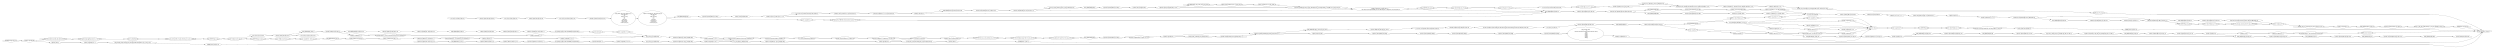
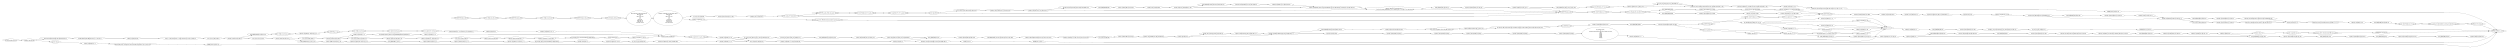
  digraph {
    fontname="Roboto Condensed"
    rankdir=LR
    node [fontname="Roboto Condensed"]
    edge [fontname="Roboto Condensed"]
    n1 [label="(<operator>.logicalNot,!addr)"]
    n2 [label="(<operator>.minus,-1)"]
    n3 [label="(random_add_randomness,random_add_randomness(addr, 6u))"]
    n4 [label="(<operator>.assignment,v19 = -1)"]
    n5 [label="(hostapd_logger,hostapd_logger(hapd, addr, 1u, 2, \"associated\"))"]
    n6 [label="(wpa_printf,wpa_printf(2, \"hostapd_notif_assoc: Skip event with no address\", req_ies, req_ies_len))"]
    n7 [label="(RETURN,return v19;,return v19;)"]
    n8 [label="(METHOD_RETURN,int __fastcall)"]
    n9 [label="(<operator>.addressOf,&elems)"]
    n10 [label="(ieee802_11_parse_elems,ieee802_11_parse_elems(req_ies, req_ies_len, &elems, 0))"]
    n11 [label="(FIELD_IDENTIFIER,wps_ie,wps_ie)"]
    n12 [label="(<operator>.fieldAccess,elems.wps_ie)"]
    n13 [label="(FIELD_IDENTIFIER,wps_ie_len,wps_ie_len)"]
    n14 [label="(FIELD_IDENTIFIER,rsn_ie,rsn_ie)"]
    n15 [label="(<operator>.fieldAccess,elems.wps_ie_len)"]
    n16 [label="(<operator>.fieldAccess,elems.rsn_ie)"]
    n17 [label="(<operator>.assignment,v9 = elems.wps_ie_len)"]
    n18 [label="(FIELD_IDENTIFIER,wps_ie,wps_ie)"]
    n19 [label="(<operator>.fieldAccess,elems.wps_ie)"]
    n20 [label="(<operator>.assignment,v10 = elems.wps_ie - 2)"]
    n21 [label="(wpa_printf,wpa_printf(2, \"STA included WPS IE in (Re)AssocReq\"))"]
    n22 [label="(<operator>.addition,v9 + 2)"]
    n23 [label="(<operator>.subtraction,elems.wps_ie - 2)"]
    n24 [label="(<operator>.assignment,v11 = v9 + 2)"]
    n25 [label="(ap_get_sta,ap_get_sta(hapd, addr))"]
    n26 [label="(<operator>.assignment,v12 = ap_get_sta(hapd, addr))"]
    n27 [label="(FIELD_IDENTIFIER,rsn_ie_len,rsn_ie_len)"]
    n28 [label="(FIELD_IDENTIFIER,wpa_ie,wpa_ie)"]
+   n29 [label="(<operator>.fieldAccess,elems.rsn_ie_len)"]
    n30 [label="(<operator>.fieldAccess,elems.wpa_ie)"]
    n31 [label="(<operator>.assignment,v22 = elems.rsn_ie_len)"]
    n32 [label="(FIELD_IDENTIFIER,rsn_ie,rsn_ie)"]
    n33 [label="(<operator>.fieldAccess,elems.rsn_ie)"]
    n34 [label="(<operator>.assignment,v10 = elems.rsn_ie - 2)"]
    n35 [label="(wpa_printf,wpa_printf(2, \"STA included RSN IE in (Re)AssocReq\"))"]
    n36 [label="(<operator>.addition,v22 + 2)"]
    n37 [label="(<operator>.subtraction,elems.rsn_ie - 2)"]
    n38 [label="(<operator>.assignment,v11 = v22 + 2)"]
    n39 [label="(ap_get_sta,ap_get_sta(hapd, addr))"]
    n40 [label="(<operator>.assignment,v12 = ap_get_sta(hapd, addr))"]
    n41 [label="(<operator>.assignment,v13 = v12)"]
    n42 [label="(ap_sta_no_session_timeout,ap_sta_no_session_timeout(hapd, v12))"]
    n43 [label="(ap_sta_add,ap_sta_add(hapd, addr))"]
    n44 [label="(accounting_sta_stop,accounting_sta_stop(hapd, v13))"]
    n45 [label="(<operator>.assignment,v13 = ap_sta_add(hapd, addr))"]
    n46 [label="(FIELD_IDENTIFIER,wpa_ie_len,wpa_ie_len)"]
    n47 [label="(<operator>.assignment,v11 = 0)"]
    n48 [label="(<operator>.fieldAccess,elems.wpa_ie_len)"]
    n49 [label="(wpa_printf,wpa_printf(2, \"STA did not include WPS/RSN/WPA IE in (Re)AssocReq\"))"]
    n50 [label="(<operator>.assignment,v24 = elems.wpa_ie_len)"]
    n51 [label="(FIELD_IDENTIFIER,wpa_ie,wpa_ie)"]
    n52 [label="(<operator>.fieldAccess,elems.wpa_ie)"]
    n53 [label="(<operator>.assignment,v10 = elems.wpa_ie - 2)"]
    n54 [label="(wpa_printf,wpa_printf(2, \"STA included WPA IE in (Re)AssocReq\"))"]
    n55 [label="(<operator>.addition,v24 + 2)"]
    n56 [label="(<operator>.subtraction,elems.wpa_ie - 2)"]
    n57 [label="(<operator>.assignment,v11 = v24 + 2)"]
    n58 [label="(<operator>.assignment,v10 = 0)"]
    n59 [label="(<operator>.assignment,v13 = v12)"]
    n60 [label="(FIELD_IDENTIFIER,timeout_next,timeout_next)"]
    n61 [label="(<operator>.indirectFieldAccess,v13->timeout_next)"]
    n62 [label="(<operator>.assignment,v13->timeout_next = STA_NULLFUNC)"]
    n63 [label="(FIELD_IDENTIFIER,iface,iface)"]
    n64 [label="(<operator>.indirectFieldAccess,hapd->iface)"]
    n65 [label="(<operator>.logicalNot,!v13)"]
    n66 [label="(hostapd_drv_sta_disassoc,hostapd_drv_sta_disassoc(hapd, addr, 5))"]
    n67 [label="(<operator>.minus,-1)"]
    n68 [label="(RETURN,return -1;,return -1;)"]
    n69 [label="(<operator>.assignment,v14 = hapd->iface->drv_max_acl_mac_addrs)"]
    n70 [label="(FIELD_IDENTIFIER,flags,flags)"]
    n71 [label="(<operator>.indirectFieldAccess,v13->flags)"]
    n72 [label="(<operator>.indirectFieldAccess,hapd->iface->drv_max_acl_mac_addrs)"]
    n73 [label="(FIELD_IDENTIFIER,drv_max_acl_mac_addrs,drv_max_acl_mac_addrs)"]
    n74 [label="(<operators>.assignmentAnd,v13->flags &= 0xFFFECFFF)"]
    n75 [label="(<operator>.logicalNot,!v14)"]
    n76 [label="(<operator>.logicalAnd,!v14 && hostapd_check_acl(hapd, addr, 0) != 1)"]
    n77 [label="(hostapd_check_acl,hostapd_check_acl(hapd, addr, 0))"]
    n78 [label="(<operator>.indirection,*addr)"]
    n79 [label="(FIELD_IDENTIFIER,supp_op_classes,supp_op_classes)"]
    n80 [label="(<operator>.indirectIndexAccess,addr[1])"]
    n81 [label="(<operator>.fieldAccess,elems.supp_op_classes)"]
    n82 [label="(<operator>.notEquals,hostapd_check_acl(hapd, addr, 0) != 1)"]
    n83 [label="(wpa_printf,wpa_printf(\n      3,\n      \"STA %02x:%02x:%02x:%02x:%02x:%02x not allowed to connect\",\n      *addr,\n      addr[1],\n      addr[2],\n      addr[3],\n      addr[4],\n      addr[5]))"]
    n84 [label="(<operator>.assignment,v21 = 1)"]
    n85 [label="(<operator>.minus,-1)"]
    n86 [label="(<operator>.indirectIndexAccess,addr[2])"]
    n87 [label="(<operator>.indirectIndexAccess,addr[3])"]
    n88 [label="(<operator>.indirectIndexAccess,addr[4])"]
    n89 [label="(<operator>.indirectIndexAccess,addr[5])"]
    n90 [label="(<operator>.assignment,v19 = -1)"]
    n91 [label="(FIELD_IDENTIFIER,addr,addr)"]
    n92 [label="(<operator>.indirectFieldAccess,v13->addr)"]
    n93 [label="(hostapd_drv_sta_disassoc,hostapd_drv_sta_disassoc(hapd, v13->addr, v21))"]
    n94 [label="(ap_free_sta,ap_free_sta(hapd, v13))"]
    n95 [label="(RETURN,return v19;,return v19;)"]
    n96 [label="(ap_copy_sta_supp_op_classes,ap_copy_sta_supp_op_classes(v13, elems.supp_op_classes, elems.supp_op_classes_len))"]
    n97 [label="(FIELD_IDENTIFIER,conf,conf)"]
    n98 [label="(<operator>.indirectFieldAccess,hapd->conf)"]
    n99 [label="(FIELD_IDENTIFIER,supp_op_classes_len,supp_op_classes_len)"]
    n100 [label="(<operator>.fieldAccess,elems.supp_op_classes_len)"]
    n101 [label="(<operator>.indirectFieldAccess,hapd->conf->wpa)"]
    n102 [label="(<operator>.logicalNot,!v10)"]
    n103 [label="(FIELD_IDENTIFIER,flags,flags)"]
    n104 [label="(<operator>.logicalOr,!v10 || !v11)"]
    n105 [label="(<operator>.logicalNot,!v11)"]
    n106 [label="(<operator>.indirectFieldAccess,v13->flags)"]
    n107 [label="(FIELD_IDENTIFIER,wpa,wpa)"]
    n108 [label="(wpa_printf,wpa_printf(2, \"No WPA/RSN IE from STA\"))"]
    n109 [label="(FIELD_IDENTIFIER,wpa_sm,wpa_sm)"]
    n110 [label="(<operator>.assignment,v21 = 13)"]
    n111 [label="(<operator>.indirectFieldAccess,v13->wpa_sm)"]
    n112 [label="(<operator>.assignment,v15 = v13->wpa_sm)"]
    n113 [label="(<operator>.logicalNot,!v15)"]
    n114 [label="(FIELD_IDENTIFIER,wpa_auth,wpa_auth)"]
    n115 [label="(FIELD_IDENTIFIER,wpa_auth,wpa_auth)"]
    n116 [label="(<operator>.indirectFieldAccess,hapd->wpa_auth)"]
    n117 [label="(<operator>.indirectFieldAccess,hapd->wpa_auth)"]
    n118 [label="(<operator>.assignment,v15 = wpa_auth_sta_init(hapd->wpa_auth, v13->addr, 0))"]
    n119 [label="(FIELD_IDENTIFIER,wpa_sm,wpa_sm)"]
    n120 [label="(<operator>.indirectFieldAccess,v13->wpa_sm)"]
    n121 [label="(wpa_auth_sta_init,wpa_auth_sta_init(hapd->wpa_auth, v13->addr, 0))"]
    n122 [label="(FIELD_IDENTIFIER,addr,addr)"]
    n123 [label="(<operator>.indirectFieldAccess,v13->addr)"]
    n124 [label="(<operator>.assignment,v13->wpa_sm = v15)"]
    n125 [label="(<operator>.logicalNot,!v15)"]
    n126 [label="(<operator>.minus,-1)"]
    n127 [label="(<operator>.assignment,v19 = -1)"]
    n128 [label="(wpa_printf,wpa_printf(5, \"Failed to initialize WPA state machine\"))"]
    n129 [label="(RETURN,return v19;,return v19;)"]
    n130 [label="(<operator>.assignment,v16 = wpa_validate_wpa_ie(\n            hapd->wpa_auth,\n            v15,\n            hapd->iface->freq,\n            v10,\n            v11,\n            elems.mdie,\n            elems.mdie_len,\n            elems.owe_dh,\n            elems.owe_dh_len))"]
    n131 [label="(<operator>.assignment,res = v16)"]
    n132 [label="(FIELD_IDENTIFIER,flags,flags)"]
    n133 [label="(wpa_printf,wpa_printf(2, \"WPA/RSN information element rejected? (res %u)\", v16))"]
    n134 [label="(<operator>.indirectFieldAccess,v13->flags)"]
    n135 [label="(wpa_validate_wpa_ie,wpa_validate_wpa_ie(\n            hapd->wpa_auth,\n            v15,\n            hapd->iface->freq,\n            v10,\n            v11,\n            elems.mdie,\n            elems.mdie_len,\n            elems.owe_dh,\n            elems.owe_dh_len))"]
    n136 [label="(FIELD_IDENTIFIER,iface,iface)"]
    n137 [label="(<operator>.indirectFieldAccess,hapd->iface)"]
    n138 [label="(<operator>.indirectFieldAccess,hapd->iface->freq)"]
    n139 [label="(FIELD_IDENTIFIER,mdie,mdie)"]
    n140 [label="(<operator>.fieldAccess,elems.mdie)"]
    n141 [label="(FIELD_IDENTIFIER,freq,freq)"]
    n142 [label="(FIELD_IDENTIFIER,mdie_len,mdie_len)"]
    n143 [label="(<operator>.fieldAccess,elems.mdie_len)"]
    n144 [label="(FIELD_IDENTIFIER,owe_dh,owe_dh)"]
    n145 [label="(<operator>.fieldAccess,elems.owe_dh)"]
    n146 [label="(FIELD_IDENTIFIER,owe_dh_len,owe_dh_len)"]
    n147 [label="(<operator>.fieldAccess,elems.owe_dh_len)"]
    n148 [label="(wpa_hexdump,wpa_hexdump(2, \"IE\", v10, v11))"]
    n149 [label="(<operator>.assignment,v21 = 18)"]
    n150 [label="(<operator>.assignment,v21 = 19)"]
    n151 [label="(<operator>.assignment,v21 = 20)"]
    n152 [label="(<operator>.assignment,v21 = 13)"]
    n153 [label="(<operator>.equals,res == 8)"]
    n154 [label="(<operator>.assignment,v21 = 24)"]
    n155 [label="(<operator>.equals,(v13->flags & 0x402) == 1026)"]
    n156 [label="(FIELD_IDENTIFIER,sa_query_timed_out,sa_query_timed_out)"]
    n157 [label="(FIELD_IDENTIFIER,wpa_sm,wpa_sm)"]
    n158 [label="(<operator>.indirectFieldAccess,v13->sa_query_timed_out)"]
    n159 [label="(<operator>.indirectFieldAccess,v13->wpa_sm)"]
    n160 [label="(<operator>.and,v13->flags & 0x402)"]
    n161 [label="(<operator>.assignment,v19 = v13->sa_query_timed_out)"]
    n162 [label="(<operator>.logicalNot,!v19)"]
    n163 [label="(FIELD_IDENTIFIER,sa_query_count,sa_query_count)"]
    n164 [label="(<operator>.indirectFieldAccess,v13->sa_query_count)"]
    n165 [label="(<operator>.logicalOr,v13->sa_query_count <= 0\n          || (ap_check_sa_query_timeout(hapd, v13), (v13->flags & 0x402) == 1026) && !v13->sa_query_timed_out)"]
    n166 [label="(FIELD_IDENTIFIER,auth_alg,auth_alg)"]
    n167 [label="(<operator>.indirectFieldAccess,v13->auth_alg)"]
    n168 [label="(<operator>.lessEqualsThan,v13->sa_query_count <= 0)"]
    n169 [label="(ap_check_sa_query_timeout,ap_check_sa_query_timeout(hapd, v13))"]
    n170 [label="(FIELD_IDENTIFIER,flags,flags)"]
    n171 [label="(<operator>.logicalAnd,(ap_check_sa_query_timeout(hapd, v13), (v13->flags & 0x402) == 1026) && !v13->sa_query_timed_out)"]
    n172 [label="(<operator>.indirectFieldAccess,v13->flags)"]
    n173 [label="(<operator>.equals,(v13->flags & 0x402) == 1026)"]
    n174 [label="(FIELD_IDENTIFIER,sa_query_timed_out,sa_query_timed_out)"]
    n175 [label="(<operator>.indirectFieldAccess,v13->sa_query_timed_out)"]
    n176 [label="(<operator>.and,v13->flags & 0x402)"]
    n177 [label="(<operator>.logicalNot,!v13->sa_query_timed_out)"]
    n178 [label="(<operator>.notEquals,v13->auth_alg != 2)"]
    n179 [label="(FIELD_IDENTIFIER,sa_query_count,sa_query_count)"]
    n180 [label="(<operator>.indirectFieldAccess,v13->sa_query_count)"]
    n181 [label="(<operator>.logicalNot,!v13->sa_query_count)"]
    n182 [label="(ap_sta_start_sa_query,ap_sta_start_sa_query(hapd, v13))"]
    n183 [label="(hostapd_eid_assoc_comeback_time,hostapd_eid_assoc_comeback_time(hapd, v13, buf))"]
    n184 [label="(<operator>.assignment,v23 = hostapd_eid_assoc_comeback_time(hapd, v13, buf))"]
    n185 [label="(<operator>.subtraction,v23 - buf)"]
    n186 [label="(hostapd_sta_assoc,hostapd_sta_assoc(hapd, addr, reassoc, 0x1Eu, buf, v23 - buf))"]
    n187 [label="(RETURN,return v19;,return v19;)"]
    n188 [label="(wpa_auth_uses_mfp,wpa_auth_uses_mfp(v13->wpa_sm))"]
    n189 [label="(FIELD_IDENTIFIER,flags,flags)"]
    n190 [label="(FIELD_IDENTIFIER,flags,flags)"]
    n191 [label="(<operator>.indirectFieldAccess,v13->flags)"]
    n192 [label="(<operator>.indirectFieldAccess,v13->flags)"]
    n193 [label="(<operator>.assignment,v17 = v13->flags | 0x400)"]
    n194 [label="(FIELD_IDENTIFIER,flags,flags)"]
    n195 [label="(<operator>.indirectFieldAccess,v13->flags)"]
    n196 [label="(<operator>.or,v13->flags | 0x400)"]
    n197 [label="(<operator>.assignment,v17 = v13->flags & 0xFFFFFBFF)"]
    n198 [label="(<operator>.and,v13->flags & 0xFFFFFBFF)"]
    n199 [label="(<operator>.assignment,v17 = v13->flags)"]
    n200 [label="(<operator>.assignment,v13->flags = v17 & 0xFFF7FFFF | 3)"]
    n201 [label="(<operator>.and,v17 & 2)"]
    n202 [label="(<operator>.assignment,v18 = v17 & 2)"]
    n203 [label="(<operator>.and,v17 & 0xFFF7FFFF)"]
    n204 [label="(<operator>.or,v17 & 0xFFF7FFFF | 3)"]
    n205 [label="(hostapd_set_sta_flags,hostapd_set_sta_flags(hapd, v13))"]
    n206 [label="(<operator>.logicalAnd,reassoc && v13->auth_alg == 2)"]
    n207 [label="(FIELD_IDENTIFIER,auth_alg,auth_alg)"]
    n208 [label="(FIELD_IDENTIFIER,wpa_sm,wpa_sm)"]
    n209 [label="(FIELD_IDENTIFIER,wpa_sm,wpa_sm)"]
    n210 [label="(<operator>.indirectFieldAccess,v13->auth_alg)"]
    n211 [label="(<operator>.indirectFieldAccess,v13->wpa_sm)"]
    n212 [label="(<operator>.indirectFieldAccess,v13->wpa_sm)"]
    n213 [label="(<operator>.equals,v13->auth_alg == 2)"]
    n214 [label="(wpa_auth_sm_event,wpa_auth_sm_event(v13->wpa_sm, WPA_ASSOC_FT))"]
    n215 [label="(<operator>.notEquals,v18 != 0)"]
    n216 [label="(hostapd_new_assoc_sta,hostapd_new_assoc_sta(hapd, v13, v18 != 0))"]
    n217 [label="(wpa_auth_sm_event,wpa_auth_sm_event(v13->wpa_sm, WPA_ASSOC))"]
    n218 [label="(<operator>.assignment,v19 = 0)"]
    n219 [label="(FIELD_IDENTIFIER,eapol_sm,eapol_sm)"]
    n220 [label="(<operator>.indirectFieldAccess,v13->eapol_sm)"]
    n221 [label="(ieee802_1x_notify_port_enabled,ieee802_1x_notify_port_enabled(v13->eapol_sm, 1))"]
    n222 [label="(RETURN,return v19;,return v19;)"]
    n223 [label="(METHOD,hostapd_notif_assoc)"]
    n1 -> n2
    n1 -> n3
    n2 -> n4
    n3 -> n5
    n4 -> n6
    n5 -> n9
    n6 -> n7
    n7 -> n8
    n9 -> n10
    n10 -> n11
    n11 -> n12
    n12 -> n13
    n12 -> n14
    n13 -> n15
    n14 -> n16
    n15 -> n17
    n16 -> n27
    n16 -> n28
    n17 -> n18
    n18 -> n19
    n19 -> n23
    n20 -> n21
    n21 -> n22
    n22 -> n24
    n23 -> n20
    n24 -> n25
    n25 -> n26
    n26 -> n59
+   n27 -> n29
    n28 -> n30
+   n29 -> n31
    n30 -> n46
    n30 -> n47
    n31 -> n32
    n32 -> n33
    n33 -> n37
    n34 -> n35
    n35 -> n36
    n36 -> n38
    n37 -> n34
    n38 -> n39
    n39 -> n40
    n40 -> n41
    n41 -> n42
    n41 -> n43
    n42 -> n44
    n43 -> n45
    n44 -> n60
    n45 -> n65
    n46 -> n48
    n47 -> n49
    n48 -> n50
    n49 -> n58
    n50 -> n51
    n51 -> n52
    n52 -> n56
    n53 -> n54
    n54 -> n55
    n55 -> n57
    n56 -> n53
    n57 -> n25
    n58 -> n25
    n59 -> n42
    n59 -> n43
    n60 -> n61
    n61 -> n62
    n62 -> n63
    n63 -> n64
    n64 -> n73
    n65 -> n63
    n65 -> n66
    n66 -> n67
    n67 -> n68
    n68 -> n8
    n69 -> n70
    n70 -> n71
    n71 -> n74
    n72 -> n69
    n73 -> n72
    n74 -> n75
    n75 -> n76
    n75 -> n77
    n76 -> n78
    n76 -> n79
    n77 -> n82
    n78 -> n80
    n79 -> n81
    n80 -> n86
    n81 -> n99
    n82 -> n76
    n83 -> n84
    n84 -> n85
    n85 -> n90
    n86 -> n87
    n87 -> n88
    n88 -> n89
    n89 -> n83
    n90 -> n91
    n91 -> n92
    n92 -> n93
    n93 -> n94
    n94 -> n95
    n95 -> n8
    n96 -> n97
    n97 -> n98
    n98 -> n107
    n99 -> n100
    n100 -> n96
    n101 -> n102
    n101 -> n103
    n102 -> n104
    n102 -> n105
    n103 -> n106
    n104 -> n108
    n104 -> n109
    n105 -> n104
    n106 -> n199
    n107 -> n101
    n108 -> n110
    n109 -> n111
    n110 -> n85
    n111 -> n112
    n112 -> n113
    n113 -> n114
    n113 -> n115
    n114 -> n116
    n115 -> n117
    n116 -> n122
    n117 -> n136
    n118 -> n119
    n119 -> n120
    n120 -> n124
    n121 -> n118
    n122 -> n123
    n123 -> n121
    n124 -> n125
    n125 -> n115
    n125 -> n126
    n126 -> n127
    n127 -> n128
    n128 -> n129
    n129 -> n8
    n130 -> n131
    n130 -> n132
    n131 -> n133
    n132 -> n134
    n133 -> n148
    n134 -> n160
    n135 -> n130
    n136 -> n137
    n137 -> n141
    n138 -> n139
    n139 -> n140
    n141 -> n138
    n142 -> n143
    n143 -> n144
    n144 -> n145
    n145 -> n146
    n146 -> n147
    n147 -> n135
    n148 -> n149
    n148 -> n150
    n148 -> n151
    n148 -> n152
    n149 -> n85
    n150 -> n85
    n151 -> n85
    n152 -> n153
    n153 -> n85
    n153 -> n154
    n154 -> n85
    n155 -> n156
    n155 -> n157
    n156 -> n158
    n157 -> n159
    n158 -> n161
    n159 -> n188
    n160 -> n155
    n161 -> n162
    n162 -> n157
    n162 -> n163
    n163 -> n164
    n164 -> n168
    n165 -> n157
    n165 -> n166
    n166 -> n167
    n167 -> n178
    n168 -> n165
    n168 -> n169
    n169 -> n170
    n170 -> n172
    n171 -> n165
    n172 -> n176
    n173 -> n171
    n173 -> n174
    n174 -> n175
    n175 -> n177
    n176 -> n173
    n177 -> n171
    n178 -> n157
    n178 -> n179
    n179 -> n180
    n180 -> n181
    n181 -> n182
    n181 -> n183
    n182 -> n183
    n183 -> n184
    n184 -> n185
    n185 -> n186
    n186 -> n187
    n187 -> n8
    n188 -> n189
    n188 -> n190
    n189 -> n191
    n190 -> n192
    n191 -> n196
    n192 -> n198
    n193 -> n194
    n194 -> n195
    n195 -> n203
    n196 -> n193
    n197 -> n194
    n198 -> n197
    n199 -> n194
    n200 -> n201
    n201 -> n202
    n202 -> n205
    n203 -> n204
    n204 -> n200
    n205 -> n206
    n205 -> n207
    n206 -> n208
    n206 -> n209
    n207 -> n210
    n208 -> n211
    n209 -> n212
    n210 -> n213
    n211 -> n214
    n212 -> n217
    n213 -> n206
    n214 -> n215
    n215 -> n216
    n216 -> n218
    n217 -> n215
    n218 -> n219
    n219 -> n220
    n220 -> n221
    n221 -> n222
    n222 -> n8
    n223 -> n1
  }
